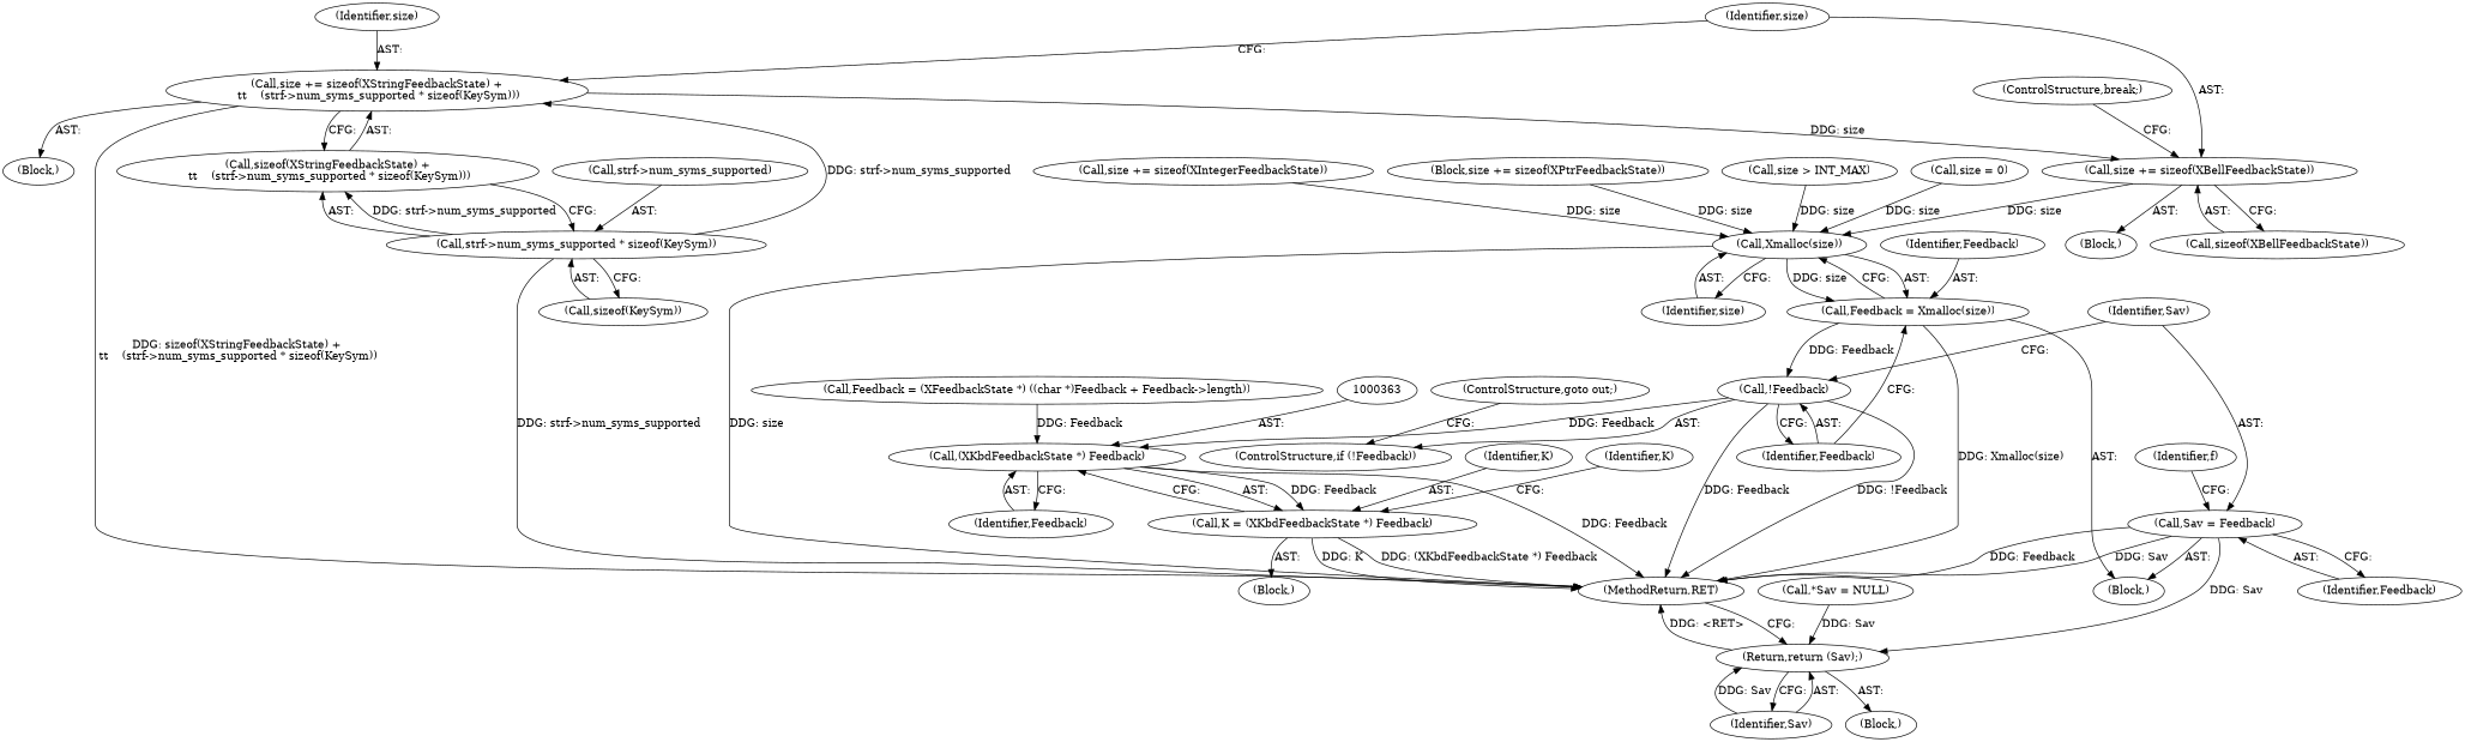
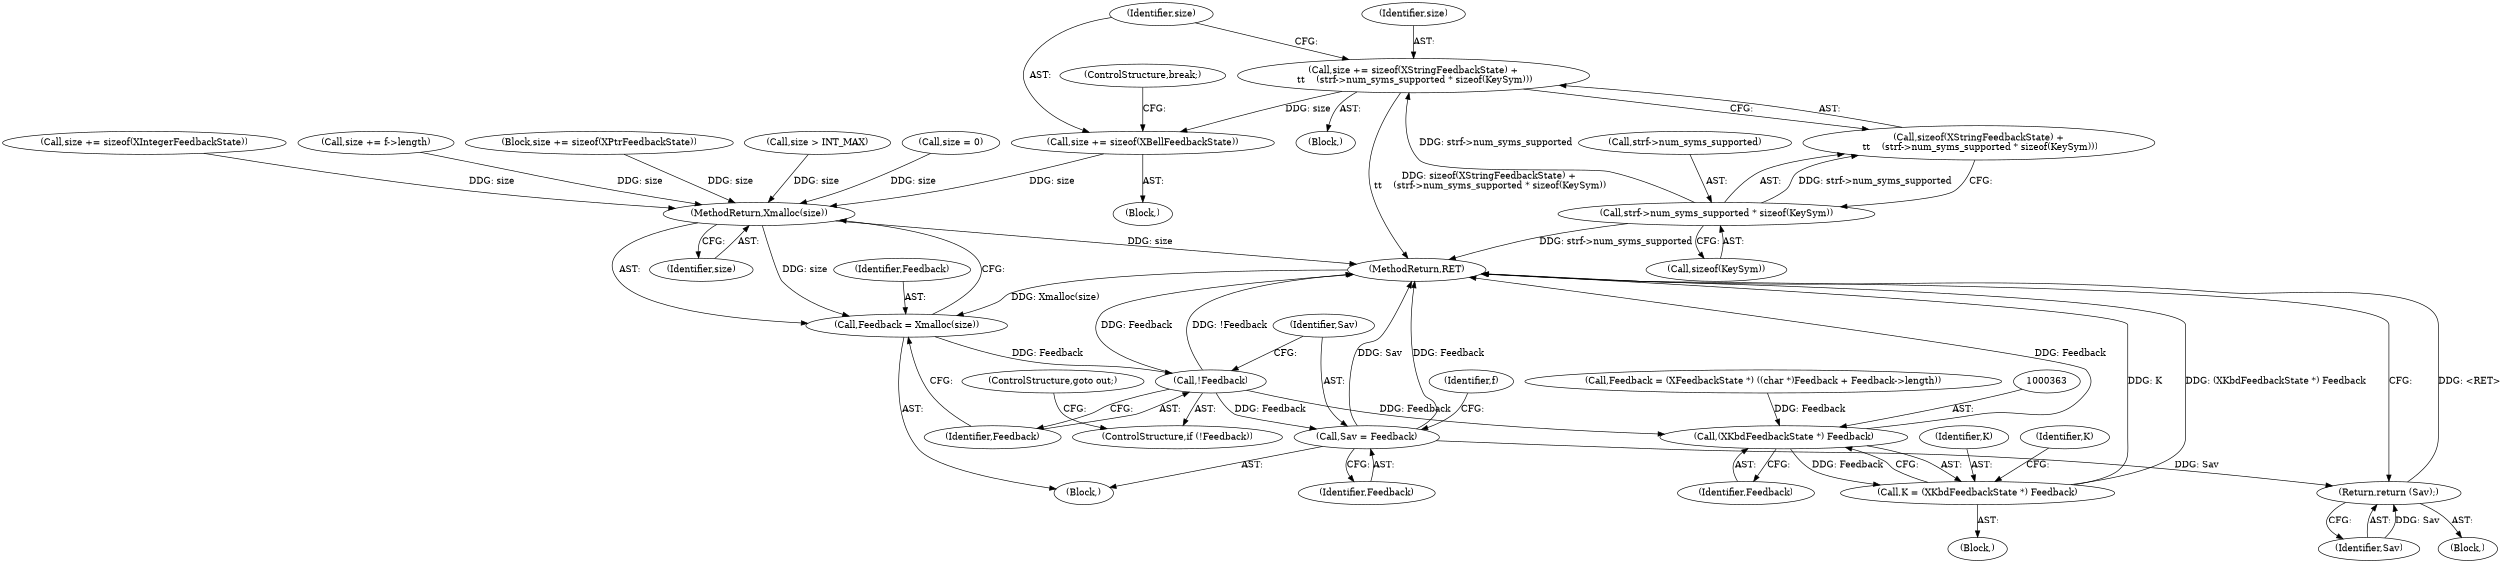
  digraph {
    n1 [label="(Call,size += sizeof(XBellFeedbackState))"]
-   n2 [label="(Call,Xmalloc(size))"]
+   n2 [label="(MethodReturn,Xmalloc(size))"]
    n3 [label="(Block,)"]
-   n4 [label="(Call,sizeof(XBellFeedbackState))"]
    n5 [label="(MethodReturn,RET)"]
    n6 [label="(Call,Feedback = Xmalloc(size))"]
    n7 [label="(Identifier,size)"]
    n8 [label="(Call,size += sizeof(XStringFeedbackState) +\n \t\t    (strf->num_syms_supported * sizeof(KeySym)))"]
    n9 [label="(Block,)"]
    n10 [label="(Call,sizeof(XStringFeedbackState) +\n \t\t    (strf->num_syms_supported * sizeof(KeySym)))"]
    n11 [label="(Call,strf->num_syms_supported * sizeof(KeySym))"]
    n12 [label="(Return,return (Sav);)"]
    n13 [label="(Call,sizeof(KeySym))"]
    n14 [label="(Call,!Feedback)"]
    n15 [label="(Block,)"]
    n16 [label="(Call,Sav = Feedback)"]
    n17 [label="(Call,(XKbdFeedbackState *) Feedback)"]
    n18 [label="(Identifier,Feedback)"]
    n19 [label="(ControlStructure,if (!Feedback))"]
    n20 [label="(Identifier,Feedback)"]
    n21 [label="(Call,K = (XKbdFeedbackState *) Feedback)"]
    n22 [label="(Identifier,Feedback)"]
    n23 [label="(Identifier,Sav)"]
    n24 [label="(Block,)"]
    n25 [label="(Block,)"]
    n26 [label="(Call,size > INT_MAX)"]
    n27 [label="(ControlStructure,break;)"]
    n28 [label="(Call,size = 0)"]
    n29 [label="(Identifier,K)"]
    n30 [label="(Identifier,f)"]
    n31 [label="(Identifier,size)"]
    n32 [label="(Call,size += sizeof(XIntegerFeedbackState))"]
-   n34 [label="(Call,*Sav = NULL)"]
+   n33 [label="(Call,size += f->length)"]
    n35 [label="(Identifier,size)"]
    n36 [label="(Call,strf->num_syms_supported)"]
    n37 [label="(Identifier,K)"]
    n38 [label="(Identifier,Sav)"]
    n39 [label="(Call,Feedback = (XFeedbackState *) ((char *)Feedback + Feedback->length))"]
    n40 [label="(Identifier,Feedback)"]
    n41 [label="(Block,size += sizeof(XPtrFeedbackState))"]
    n42 [label="(ControlStructure,goto out;)"]
    1000363
    n1 -> n2 [label="DDG: size"]
    n1 -> n3 [label="AST: "]
-   n1 -> n4 [label="CFG: "]
    n2 -> n5 [label="DDG: size"]
    n2 -> n6 [label="AST: "]
    n2 -> n6 [label="DDG: size"]
    n2 -> n7 [label="CFG: "]
-   n4 -> n1 [label="AST: "]
    n5 -> n12 [label="CFG: "]
    n6 -> n2 [label="CFG: "]
-   n6 -> n5 [label="DDG: Xmalloc(size)"]
+   n5 -> n6 [label="DDG: Xmalloc(size)"]
    n6 -> n14 [label="DDG: Feedback"]
    n6 -> n15 [label="AST: "]
    n7 -> n2 [label="AST: "]
    n8 -> n1 [label="DDG: size"]
    n8 -> n5 [label="DDG: sizeof(XStringFeedbackState) +\n \t\t    (strf->num_syms_supported * sizeof(KeySym))"]
    n8 -> n9 [label="AST: "]
    n8 -> n10 [label="CFG: "]
    n10 -> n8 [label="AST: "]
    n10 -> n11 [label="CFG: "]
    n11 -> n5 [label="DDG: strf->num_syms_supported"]
    n11 -> n8 [label="DDG: strf->num_syms_supported"]
    n11 -> n10 [label="AST: "]
    n11 -> n10 [label="DDG: strf->num_syms_supported"]
    n11 -> n13 [label="CFG: "]
    n12 -> n5 [label="DDG: <RET>"]
    n12 -> n23 [label="CFG: "]
    n12 -> n24 [label="AST: "]
    n13 -> n11 [label="AST: "]
    n14 -> n5 [label="DDG: Feedback"]
    n14 -> n5 [label="DDG: !Feedback"]
+   n14 -> n16 [label="DDG: Feedback"]
    n14 -> n17 [label="DDG: Feedback"]
    n14 -> n18 [label="CFG: "]
    n14 -> n19 [label="AST: "]
    n16 -> n5 [label="DDG: Sav"]
    n16 -> n5 [label="DDG: Feedback"]
    n16 -> n12 [label="DDG: Sav"]
    n16 -> n15 [label="AST: "]
    n16 -> n20 [label="CFG: "]
    n17 -> n5 [label="DDG: Feedback"]
    n17 -> n21 [label="AST: "]
    n17 -> n21 [label="DDG: Feedback"]
    n17 -> n22 [label="CFG: "]
    n18 -> n6 [label="CFG: "]
    n18 -> n14 [label="AST: "]
    n20 -> n16 [label="AST: "]
    n21 -> n5 [label="DDG: K"]
    n21 -> n5 [label="DDG: (XKbdFeedbackState *) Feedback"]
    n21 -> n17 [label="CFG: "]
    n21 -> n25 [label="AST: "]
    n22 -> n17 [label="AST: "]
    n23 -> n12 [label="AST: "]
    n23 -> n12 [label="DDG: Sav"]
    n26 -> n2 [label="DDG: size"]
    n27 -> n1 [label="CFG: "]
    n28 -> n2 [label="DDG: size"]
    n29 -> n21 [label="AST: "]
    n30 -> n16 [label="CFG: "]
    n31 -> n1 [label="AST: "]
    n31 -> n8 [label="CFG: "]
    n32 -> n2 [label="DDG: size"]
-   n34 -> n12 [label="DDG: Sav"]
+   n33 -> n2 [label="DDG: size"]
    n35 -> n8 [label="AST: "]
    n36 -> n11 [label="AST: "]
    n37 -> n21 [label="CFG: "]
    n38 -> n14 [label="CFG: "]
    n38 -> n16 [label="AST: "]
    n39 -> n17 [label="DDG: Feedback"]
    n40 -> n6 [label="AST: "]
    n41 -> n2 [label="DDG: size"]
    n42 -> n19 [label="CFG: "]
    1000363 -> n17 [label="AST: "]
  }
